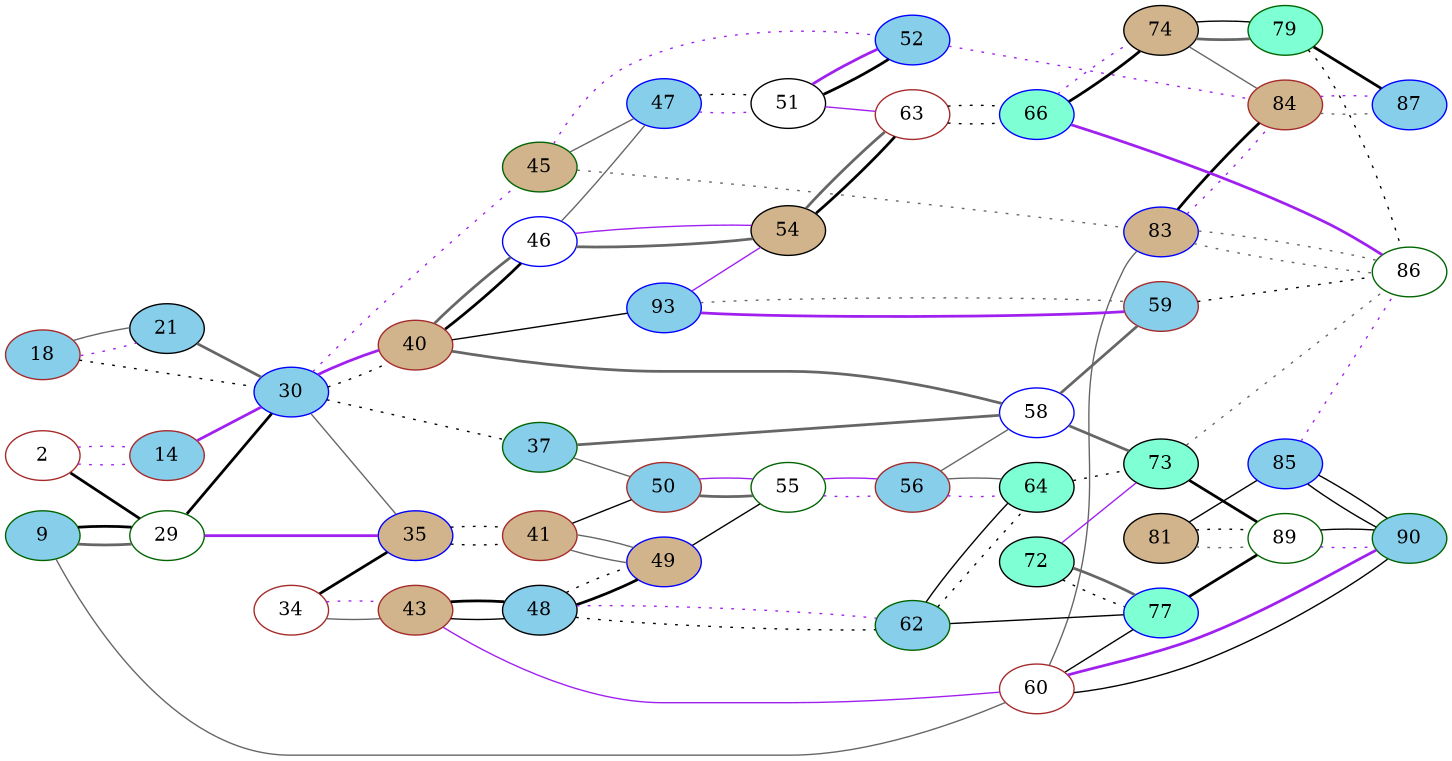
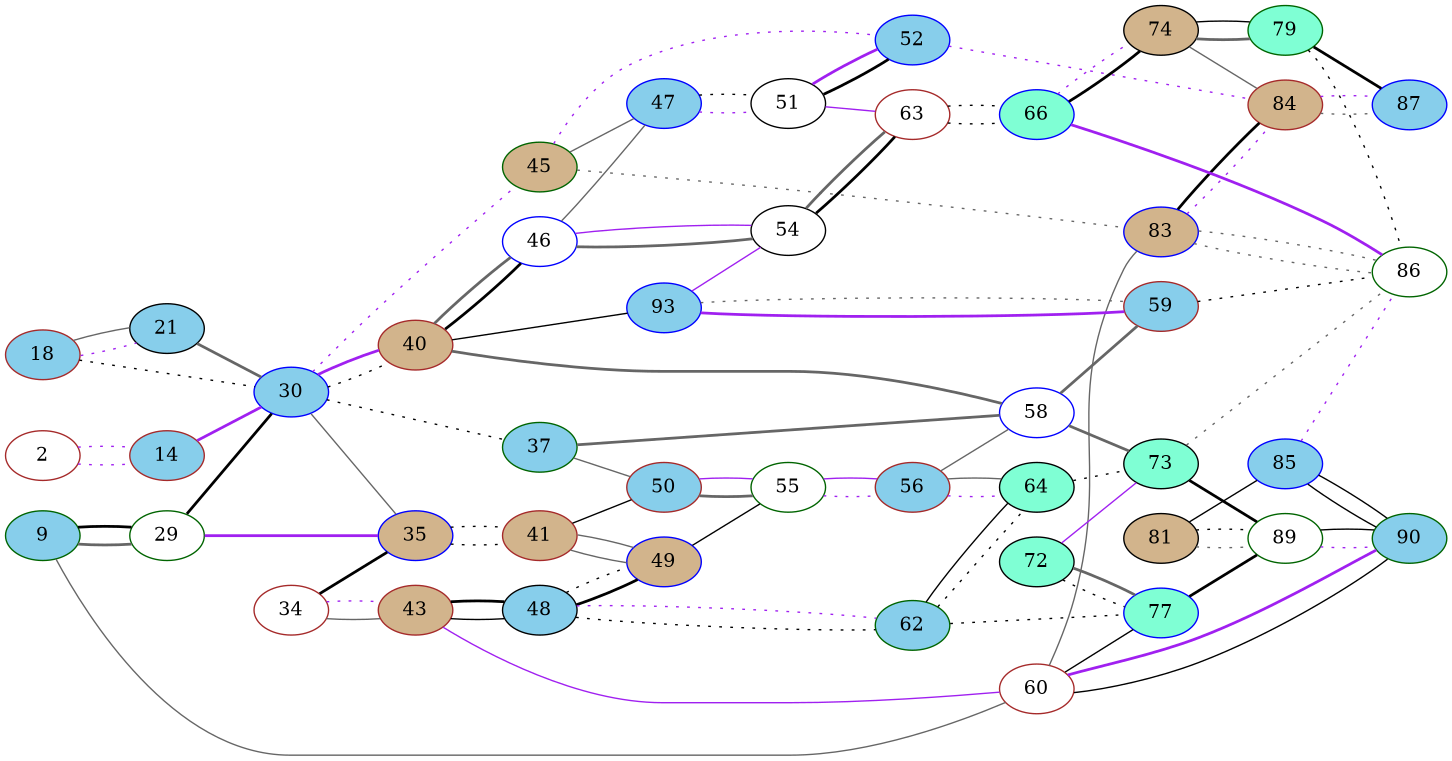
  graph {
    rankdir=LR
    node [color=brown fillcolor=skyblue style=filled]
    edge [color=black style=dotted]
    2 [fillcolor=white super="+1"]
    14 [super="+6"]
    29 [color=darkgreen fillcolor=white super="+25+4"]
    30 [color=blue super="+19+28+13"]
    35 [color=blue fillcolor=tan super="+27+31"]
    9 [color=darkgreen]
    60 [fillcolor=white super="+10"]
    83 [color=blue fillcolor=tan super="+11"]
    77 [color=blue fillcolor=aquamarine super="+61"]
    90 [color=darkgreen]
    37 [color=darkgreen super="+36"]
    40 [fillcolor=tan super="+39"]
    45 [color=darkgreen fillcolor=tan super="+44+20"]
    18 [super="+17+16"]
    21 [color=black]
    41 [fillcolor=tan]
    50 [super="+42"]
    58 [color=blue fillcolor=white super="+38+57"]
    46 [color=blue fillcolor=white]
    n20 [color=blue label=93]
    47 [color=blue]
    52 [color=blue]
    34 [fillcolor=white super="+33"]
    43 [fillcolor=tan super="+32"]
    48 [color=black]
    49 [color=blue fillcolor=tan]
    55 [color=darkgreen fillcolor=white]
    59
    73 [color=black fillcolor=aquamarine super="+68+71"]
-   54 [color=black fillcolor=tan]
+   54 [color=black fillcolor=white]
    62 [color=darkgreen]
    51 [color=black fillcolor=white]
    84 [fillcolor=tan super="+76+75"]
    86 [color=darkgreen fillcolor=white super="+78"]
    63 [fillcolor=white]
    64 [color=black fillcolor=aquamarine]
    56
    66 [color=blue fillcolor=aquamarine]
    87 [color=blue]
    89 [color=darkgreen fillcolor=white super="+88+80"]
    74 [color=black fillcolor=tan]
    79 [color=darkgreen fillcolor=aquamarine]
    72 [color=black fillcolor=aquamarine]
    81 [color=black fillcolor=tan]
    85 [color=blue super="+82"]
    2 -- 14 [color=purple weight=2]
    2 -- 14 [color=purple]
-   2 -- 29 [style=bold]
    14 -- 30 [color=purple style=bold weight=2]
    29 -- 30 [style=bold]
    29 -- 35 [color=purple style=bold weight=2]
    30 -- 35 [color=gray40 style=solid]
    30 -- 37
    30 -- 40
    30 -- 40 [color=purple style=bold]
    30 -- 45 [color=purple weight=2]
    35 -- 41
    35 -- 41
    9 -- 29 [color=gray40 style=bold weight=2]
    9 -- 29 [style=bold]
    9 -- 60 [color=gray40 style=solid]
    60 -- 83 [color=gray40 style=solid weight=2]
    60 -- 77 [style=solid]
    60 -- 90 [style=solid]
    60 -- 90 [color=purple style=bold]
    83 -- 84 [color=purple]
    83 -- 84 [style=bold]
    83 -- 86 [color=gray40]
    83 -- 86 [color=gray40]
    77 -- 89 [style=bold]
    37 -- 50 [color=gray40 style=solid weight=2]
    37 -- 58 [color=gray40 style=bold]
    40 -- 58 [color=gray40 style=bold]
    40 -- 46 [style=bold]
    40 -- 46 [color=gray40 style=bold]
    40 -- n20 [style=solid]
    45 -- 83 [color=gray40 weight=2]
    45 -- 47 [color=gray40 style=solid]
    45 -- 52 [color=purple]
    18 -- 30 [weight=3]
    18 -- 21 [color=purple weight=2]
    18 -- 21 [color=gray40 style=solid]
    21 -- 30 [color=gray40 style=bold]
    41 -- 50 [style=solid]
    41 -- 49 [color=gray40 style=solid]
    41 -- 49 [color=gray40 style=solid]
    50 -- 55 [color=gray40 style=bold]
    50 -- 55 [color=purple style=solid]
    58 -- 59 [color=gray40 style=bold]
    58 -- 73 [color=gray40 style=bold]
    46 -- 47 [color=gray40 style=solid]
    46 -- 54 [color=gray40 style=bold]
    46 -- 54 [color=purple style=solid]
    n20 -- 59 [color=purple style=bold]
    n20 -- 59 [color=gray40]
    n20 -- 54 [color=purple style=solid]
    47 -- 51 [color=purple]
    47 -- 51
    52 -- 84 [color=purple]
    34 -- 35 [style=bold weight=2]
    34 -- 43 [color=gray40 style=solid weight=2]
    34 -- 43 [color=purple]
    43 -- 60 [color=purple style=solid]
    43 -- 48 [style=solid]
    43 -- 48 [style=bold]
    48 -- 49 [style=bold]
    48 -- 49
    48 -- 62
    48 -- 62 [color=purple]
    49 -- 55 [style=solid]
    55 -- 56 [color=purple]
    55 -- 56 [color=purple style=solid]
    59 -- 86
    73 -- 86 [color=gray40]
    73 -- 89 [style=bold]
    54 -- 63 [style=bold]
    54 -- 63 [color=gray40 style=bold]
-   62 -- 77 [style=solid]
+   62 -- 77
    62 -- 64
    62 -- 64 [style=solid]
    51 -- 52 [style=bold]
    51 -- 52 [color=purple style=bold]
    51 -- 63 [color=purple style=solid]
    84 -- 87 [color=gray40 weight=2]
    84 -- 87 [color=purple]
    63 -- 66
    63 -- 66
    64 -- 73
    56 -- 58 [color=gray40 style=solid]
    56 -- 64 [color=purple]
    56 -- 64 [color=gray40 style=solid]
    66 -- 86 [color=purple style=bold]
    66 -- 74 [style=bold]
    66 -- 74 [color=purple]
    89 -- 90 [color=purple]
    89 -- 90 [style=solid]
    74 -- 84 [color=gray40 style=solid]
    74 -- 79 [color=gray40 style=bold]
    74 -- 79 [style=solid]
    79 -- 86
    79 -- 87 [style=bold]
    72 -- 77
    72 -- 77 [color=gray40 style=bold]
    72 -- 73 [color=purple style=solid weight=2]
    81 -- 89 [color=gray40 weight=2]
    81 -- 89
    81 -- 85 [style=solid]
    85 -- 90 [style=solid]
    85 -- 90 [style=solid]
    85 -- 86 [color=purple weight=2]
  }
